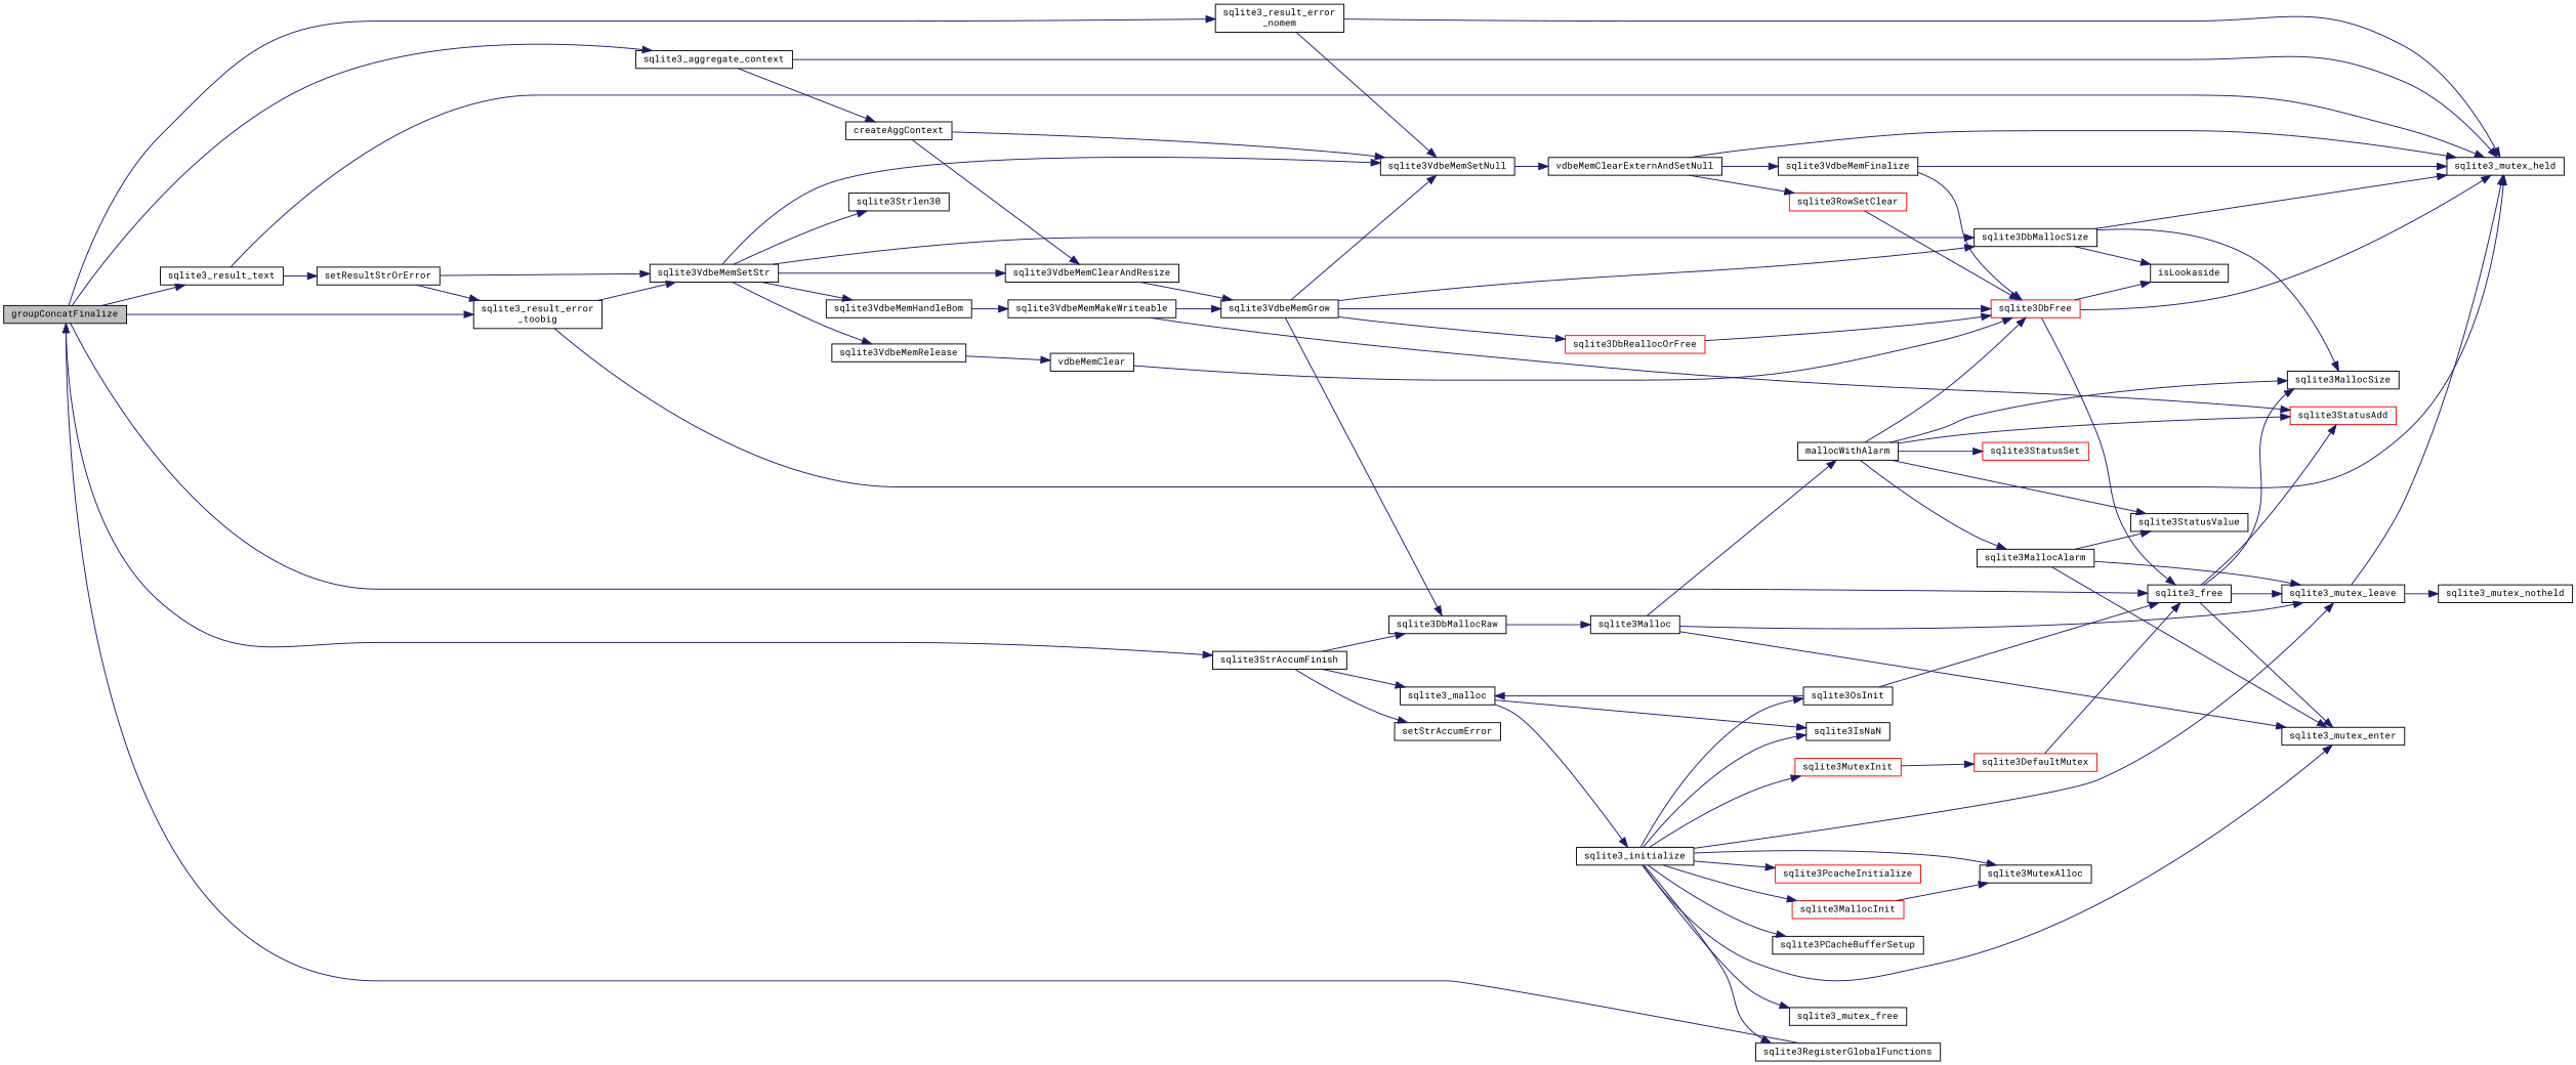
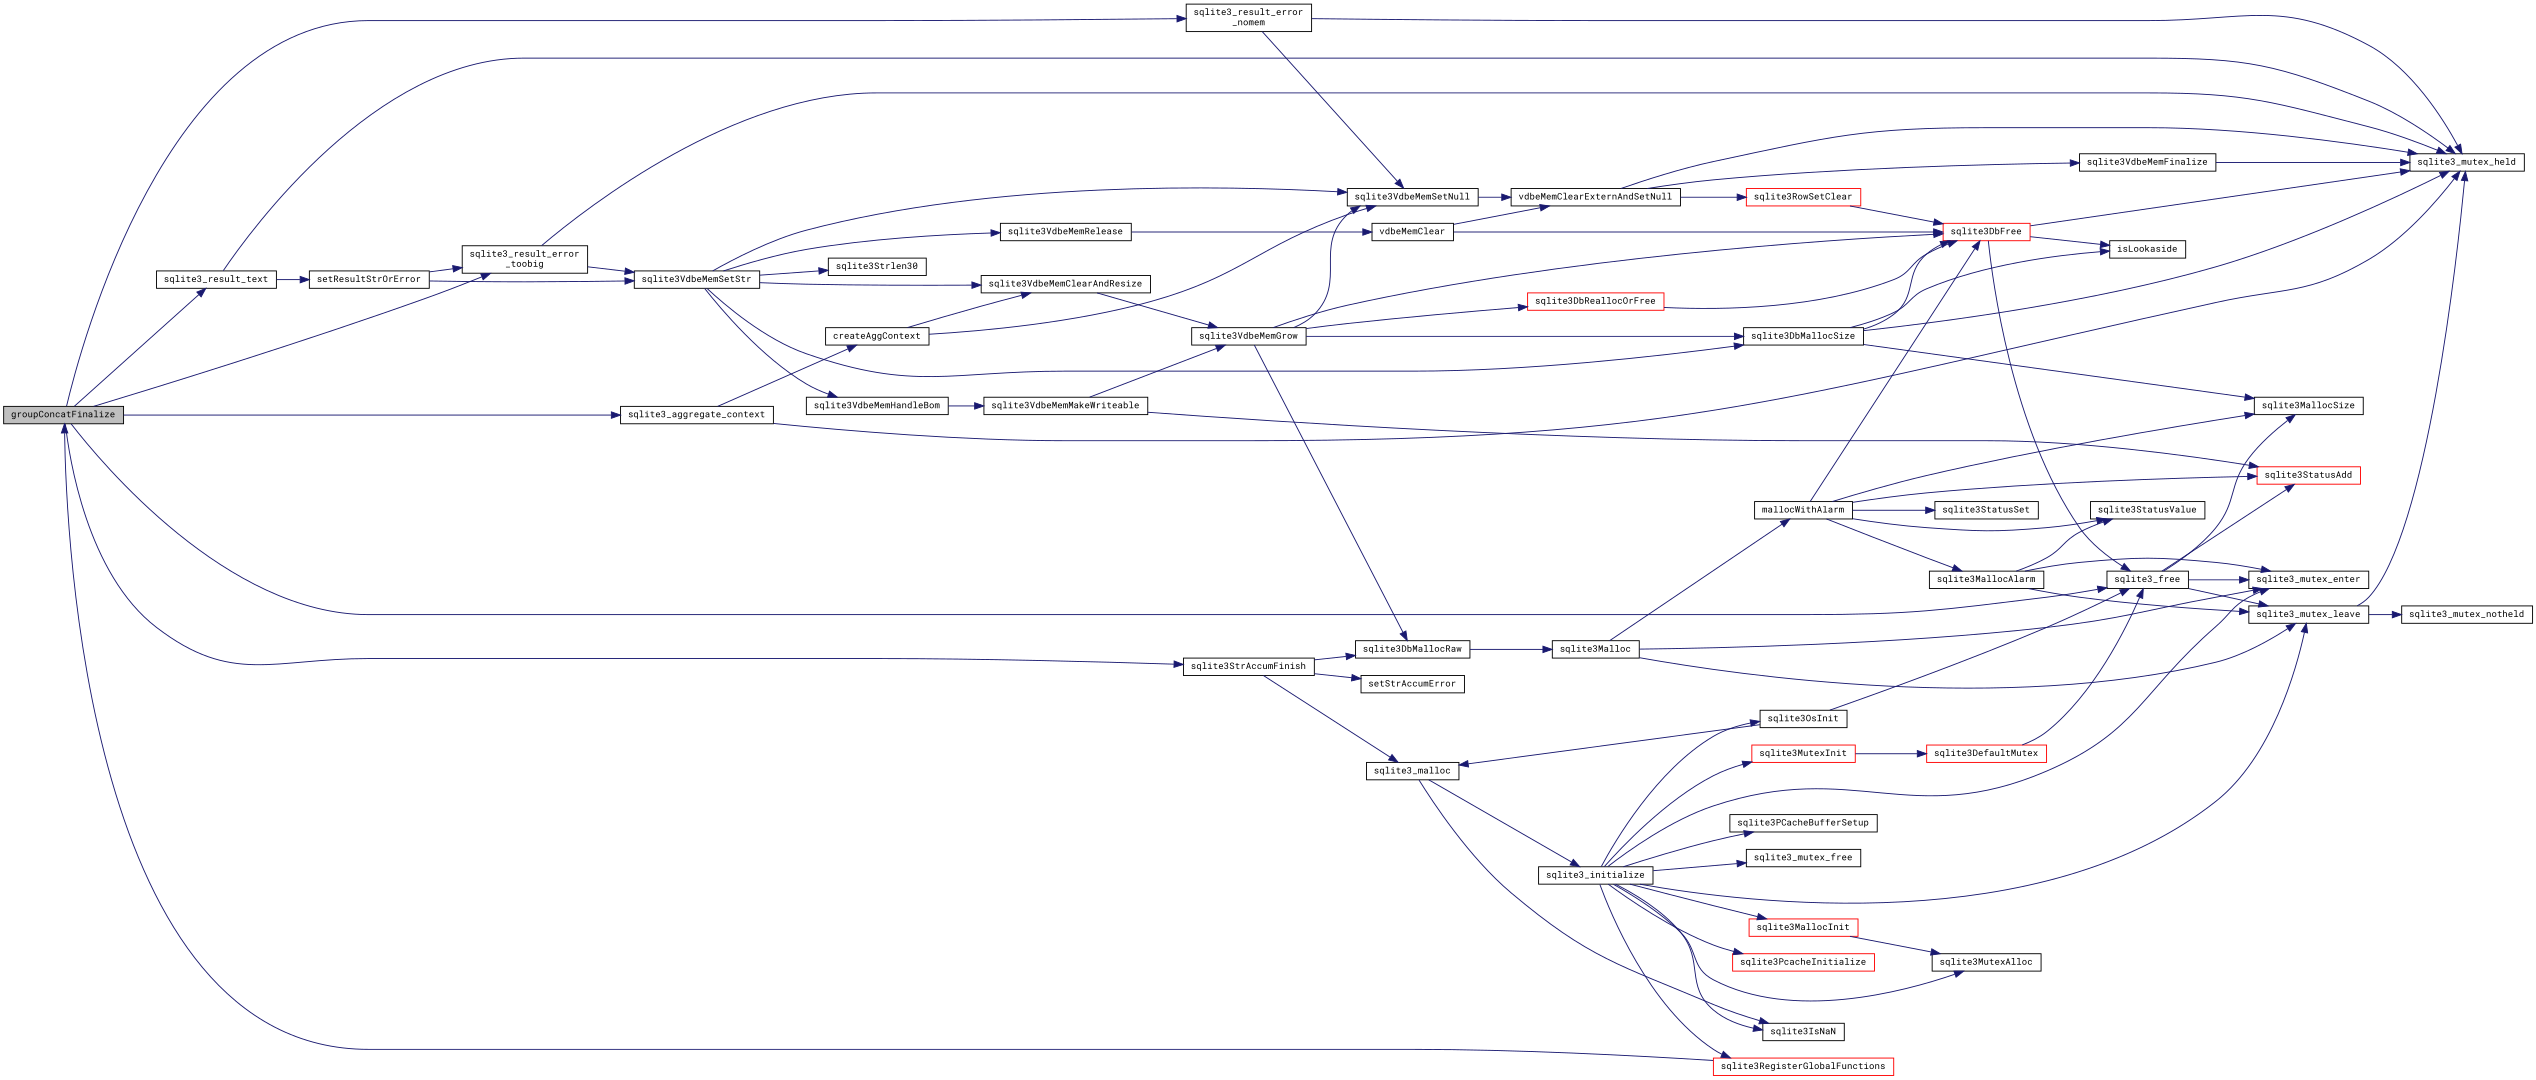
  digraph {
    fontname="Roboto Mono"
    rankdir=LR
    node [color=black fillcolor=white fontname="Roboto Mono" fontsize=10 shape=record style=filled]
    edge [color=midnightblue fontname="Roboto Mono" fontsize=10 labelfontname=FreeSans labelfontsize=10 style=solid]
    n1 [fillcolor=grey75 fontcolor=black height=0.2 label=groupConcatFinalize width=0.4]
    n2 [height=0.2 label=sqlite3_aggregate_context width=0.4]
    n3 [height=0.2 label=sqlite3_free width=0.4]
    n4 [height=0.2 label="sqlite3_result_error\l_toobig" width=0.4]
    n5 [height=0.2 label="sqlite3_result_error\l_nomem" width=0.4]
    n6 [height=0.2 label=sqlite3_result_text width=0.4]
    n7 [height=0.2 label=sqlite3StrAccumFinish width=0.4]
    n8 [height=0.2 label=sqlite3_mutex_held width=0.4]
    n9 [height=0.2 label=createAggContext width=0.4]
    n10 [height=0.2 label=sqlite3_mutex_enter width=0.4]
    n11 [color=red height=0.2 label=sqlite3StatusAdd width=0.4]
    n12 [height=0.2 label=sqlite3MallocSize width=0.4]
    n13 [height=0.2 label=sqlite3_mutex_leave width=0.4]
    n14 [height=0.2 label=sqlite3VdbeMemSetStr width=0.4]
    n15 [height=0.2 label=sqlite3VdbeMemSetNull width=0.4]
    n16 [height=0.2 label=setResultStrOrError width=0.4]
    n17 [height=0.2 label=sqlite3DbMallocRaw width=0.4]
    n18 [height=0.2 label=sqlite3_malloc width=0.4]
    n19 [height=0.2 label=setStrAccumError width=0.4]
    n20 [height=0.2 label=sqlite3VdbeMemClearAndResize width=0.4]
    n21 [height=0.2 label=vdbeMemClearExternAndSetNull width=0.4]
    n22 [height=0.2 label=sqlite3VdbeMemGrow width=0.4]
    n23 [height=0.2 label=sqlite3VdbeMemFinalize width=0.4]
    n24 [color=red height=0.2 label=sqlite3RowSetClear width=0.4]
    n25 [color=red height=0.2 label=sqlite3DbFree width=0.4]
    n26 [height=0.2 label=isLookaside width=0.4]
    n27 [height=0.2 label=sqlite3_mutex_notheld width=0.4]
    n28 [height=0.2 label=sqlite3DbMallocSize width=0.4]
    n29 [color=red height=0.2 label=sqlite3DbReallocOrFree width=0.4]
    n30 [height=0.2 label=sqlite3Malloc width=0.4]
    n31 [height=0.2 label=mallocWithAlarm width=0.4]
-   n32 [color=red height=0.2 label=sqlite3StatusSet width=0.4]
+   n32 [height=0.2 label=sqlite3StatusSet width=0.4]
    n33 [height=0.2 label=sqlite3StatusValue width=0.4]
    n34 [height=0.2 label=sqlite3MallocAlarm width=0.4]
    n35 [height=0.2 label=sqlite3Strlen30 width=0.4]
    n36 [height=0.2 label=sqlite3VdbeMemRelease width=0.4]
    n37 [height=0.2 label=sqlite3VdbeMemHandleBom width=0.4]
    n38 [height=0.2 label=vdbeMemClear width=0.4]
    n39 [height=0.2 label=sqlite3VdbeMemMakeWriteable width=0.4]
    n40 [height=0.2 label=sqlite3_initialize width=0.4]
    n41 [height=0.2 label=sqlite3IsNaN width=0.4]
    n42 [color=red height=0.2 label=sqlite3MutexInit width=0.4]
    n43 [height=0.2 label=sqlite3MutexAlloc width=0.4]
    n44 [color=red height=0.2 label=sqlite3MallocInit width=0.4]
-   n45 [height=0.2 label=sqlite3RegisterGlobalFunctions width=0.4]
+   n45 [color=red height=0.2 label=sqlite3RegisterGlobalFunctions width=0.4]
    n46 [color=red height=0.2 label=sqlite3PcacheInitialize width=0.4]
    n47 [height=0.2 label=sqlite3OsInit width=0.4]
    n48 [height=0.2 label=sqlite3PCacheBufferSetup width=0.4]
    n49 [height=0.2 label=sqlite3_mutex_free width=0.4]
    n50 [color=red height=0.2 label=sqlite3DefaultMutex width=0.4]
    n1 -> n2
    n1 -> n3
    n1 -> n4
    n1 -> n5
    n1 -> n6
    n1 -> n7
    n2 -> n8
    n2 -> n9
    n3 -> n10
    n3 -> n11
    n3 -> n12
    n3 -> n13
    n4 -> n8
    n4 -> n14
    n5 -> n8
    n5 -> n15
    n6 -> n8
    n6 -> n16
    n7 -> n17
    n7 -> n18
    n7 -> n19
    n9 -> n15
    n9 -> n20
    n13 -> n8
    n13 -> n27
    n14 -> n15
    n14 -> n20
    n14 -> n28
    n14 -> n35
    n14 -> n36
    n14 -> n37
    n15 -> n21
    n16 -> n4
    n16 -> n14
    n17 -> n30
    n18 -> n40
    n18 -> n41
    n20 -> n22
    n21 -> n8
    n21 -> n23
    n21 -> n24
    n22 -> n15
    n22 -> n17
    n22 -> n25
    n22 -> n28
    n22 -> n29
    n23 -> n8
-   n23 -> n25
+   n28 -> n25
    n24 -> n25
    n25 -> n3
    n25 -> n8
    n25 -> n26
    n28 -> n8
    n28 -> n12
    n28 -> n26
    n29 -> n25
    n30 -> n10
    n30 -> n13
    n30 -> n31
    n31 -> n11
    n31 -> n12
    n31 -> n25
    n31 -> n32
    n31 -> n33
    n31 -> n34
    n34 -> n10
    n34 -> n13
    n34 -> n33
    n36 -> n38
    n37 -> n39
+   n38 -> n21
    n38 -> n25
    n39 -> n11
    n39 -> n22
    n40 -> n10
    n40 -> n13
    n40 -> n41
    n40 -> n42
    n40 -> n43
    n40 -> n44
    n40 -> n45
    n40 -> n46
    n40 -> n47
    n40 -> n48
    n40 -> n49
    n42 -> n50
    n44 -> n43
    n45 -> n1
    n47 -> n3
    n47 -> n18
    n50 -> n3
  }
